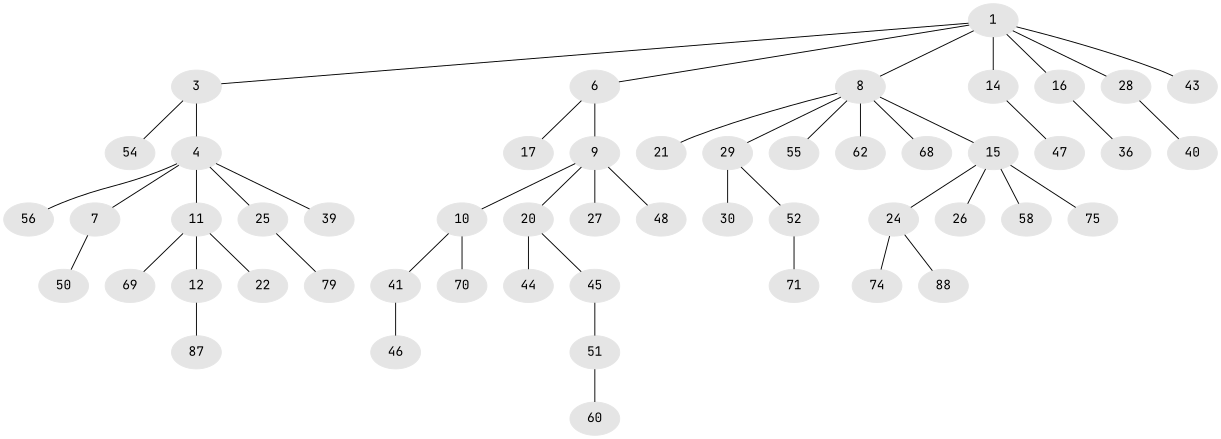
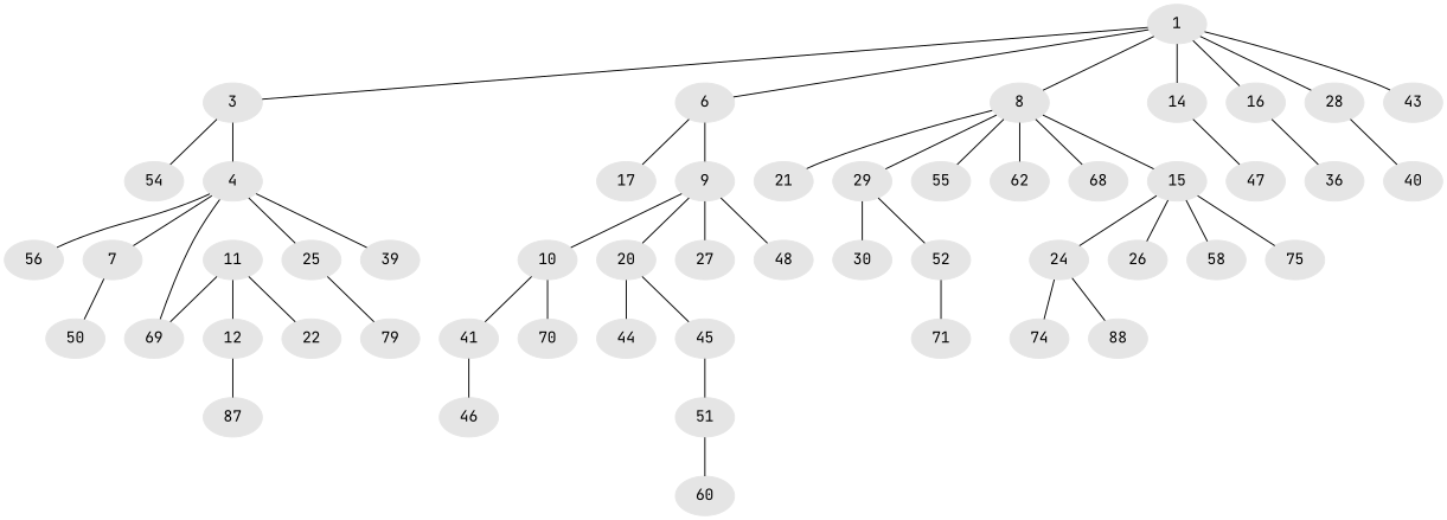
  graph {
    fontname="JetBrains Mono"
    node [color=gray90 fontname="JetBrains Mono" style=filled]
    edge [fontname="JetBrains Mono"]
    1 [super="+2"]
    3 [super="+53"]
    6 [super="+76+81"]
    8
    14 [super="+22"]
    16 [super="+64"]
    28 [super="+34"]
    43
    4 [super="+5+13"]
    54 [super="+84"]
    9
    17
    15 [super="+18+35+19"]
    21
    29
    55
    62
    68
    47
    36
    40
    7
    11
    25
    39
    56
    50
    12
    n29 [label=22]
    69
    79
    10
    20 [super="+32+63+38"]
    27
    48
    24 [super="+42"]
    26 [super="+33"]
    58
    75 [super="+85"]
    30 [super="+65+78"]
    52
    n42 [label=41 super="+61"]
    70
    44
    45
    46
    87
    74 [super="+83"]
    88
    51
    71 [super="+82"]
    60
    1 -- 3
    1 -- 6
    1 -- 8
    1 -- 14
    1 -- 16
    1 -- 28
    1 -- 43
    3 -- 4
    3 -- 54
    6 -- 9
    6 -- 17
    8 -- 15
    8 -- 21
    8 -- 29
    8 -- 55
    8 -- 62
    8 -- 68
    14 -- 47
    16 -- 36
    28 -- 40
    4 -- 7
-   4 -- 11
+   4 -- 69
    4 -- 25
    4 -- 39
    4 -- 56
    9 -- 10
    9 -- 20
    9 -- 27
    9 -- 48
    15 -- 24
    15 -- 26
    15 -- 58
    15 -- 75
    29 -- 30
    29 -- 52
    7 -- 50
    11 -- 12
    11 -- n29
    11 -- 69
    25 -- 79
    12 -- 87
    10 -- n42
    10 -- 70
    20 -- 44
    20 -- 45
    24 -- 74
    24 -- 88
    52 -- 71
    n42 -- 46
    45 -- 51
    51 -- 60
  }
